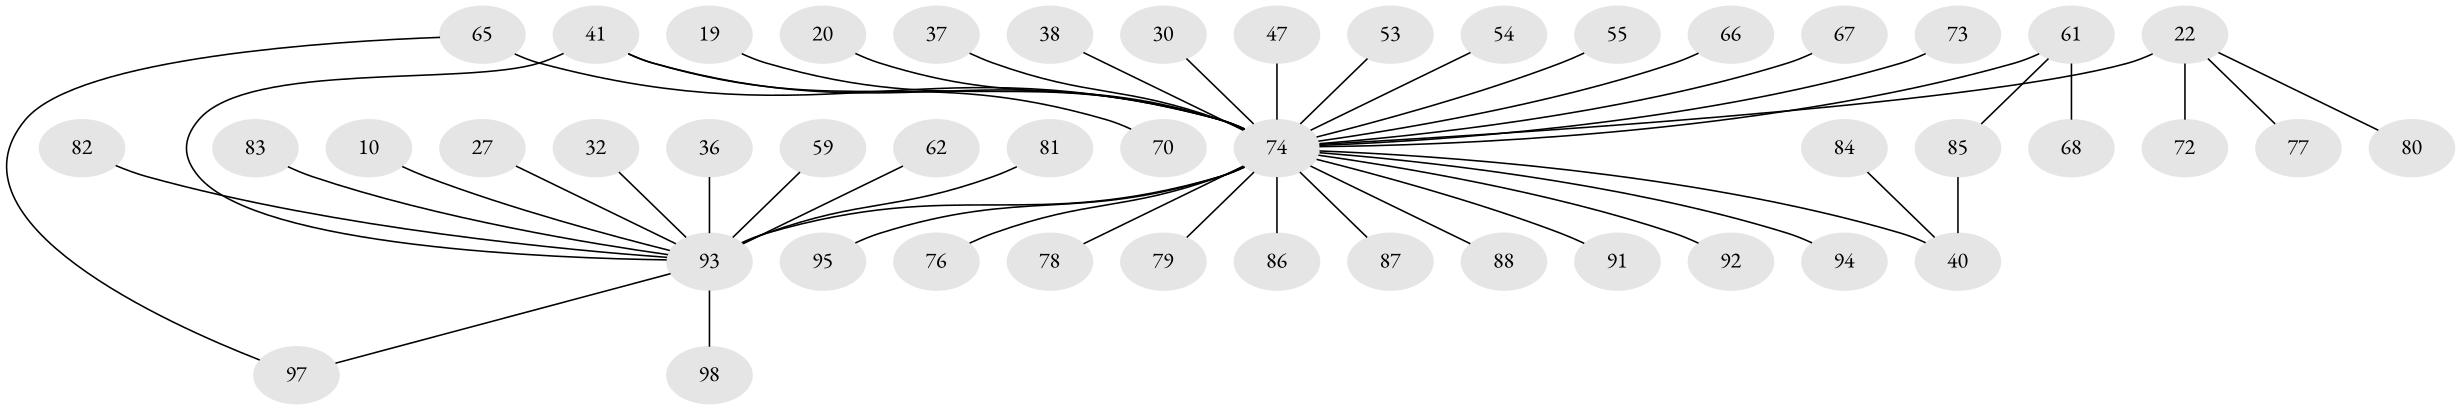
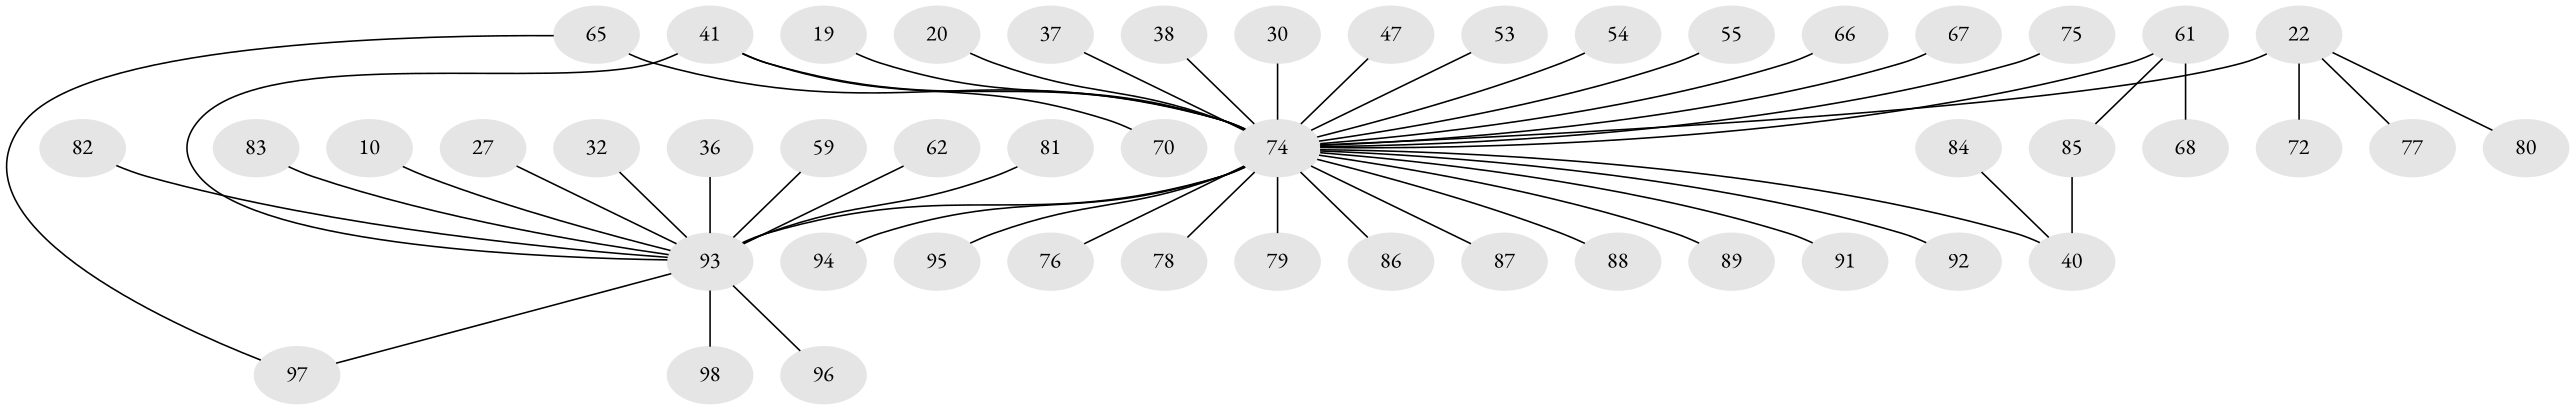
  graph {
    fontname="EB Garamond"
    node [color=gray90 fontname="EB Garamond" style=filled]
    edge [fontname="EB Garamond"]
    93 [super="+17+31+44+56"]
    97 [super="+21"]
+   96
    98
    n5 [label=10]
    74 [super="+28+35+71+52+63+30"]
    76
    78
    79
    86
    87
    88 [super="+16"]
+   89
    n14 [label=40 super="+8+23+50+75"]
    91 [super="+64"]
    92
    94
    95
    19
    20
    22 [super="+3"]
    72
    77
    80
    27
    32
    36
    37
    38
    n30 [label=30]
    41
    70
    47
    53 [super="+45"]
    54 [super="+48"]
    55
    59
    61 [super="+60+14"]
    68
    85
    62
    65 [super="+7"]
    66
    67 [super="+57"]
-   73
+   73 [label=75]
    81
    82
    83 [super="+49"]
    84
    93 -- 97
+   93 -- 96
    93 -- 98 [weight=2]
    n5 -- 93
    74 -- 93 [weight=9]
    74 -- 76
    74 -- 78
    74 -- 79
    74 -- 86
    74 -- 87
    74 -- 88
+   74 -- 89
    74 -- n14 [weight=3]
    74 -- 91
    74 -- 92
    74 -- 94 [weight=2]
    74 -- 95
    19 -- 74
    20 -- 74 [weight=3]
    22 -- 74 [weight=3]
    22 -- 72
    22 -- 77
    22 -- 80
    27 -- 93
    32 -- 93
    36 -- 93
    37 -- 74
    38 -- 74 [weight=2]
    n30 -- 74 [weight=2]
    41 -- 93
    41 -- 74 [weight=2]
    41 -- 70
    47 -- 74
    53 -- 74
    54 -- 74
    55 -- 74
    59 -- 93
    61 -- 74 [weight=4]
    61 -- 68
    61 -- 85
    85 -- n14
    62 -- 93
    65 -- 97
    65 -- 74 [weight=3]
    66 -- 74
    67 -- 74
    73 -- 74
    81 -- 93
    82 -- 93
    83 -- 93
    84 -- n14
  }
